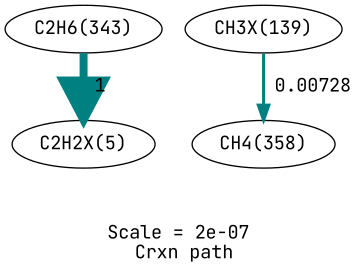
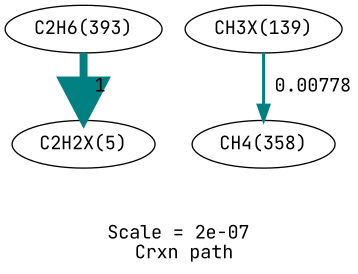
  digraph {
    fontname="JetBrains Mono"
    label="Scale = 2e-07\l Crxn path"
    node [fontname="JetBrains Mono"]
    edge [color=teal fontname="JetBrains Mono"]
-   n1 [label="C2H6(343)"]
+   n1 [label="C2H6(393)"]
    n2 [label="C2H2X(5)"]
    n3 [label="CH3X(139)"]
    n4 [label="CH4(358)"]
    n1 -> n2 [arrowsize=3 label=" 1" style="setlinewidth(6)"]
-   n3 -> n4 [arrowsize=1.14 label=" 0.00728" style="setlinewidth(2.28)"]
+   n3 -> n4 [arrowsize=1.14 label=" 0.00778" style="setlinewidth(2.28)"]
  }
